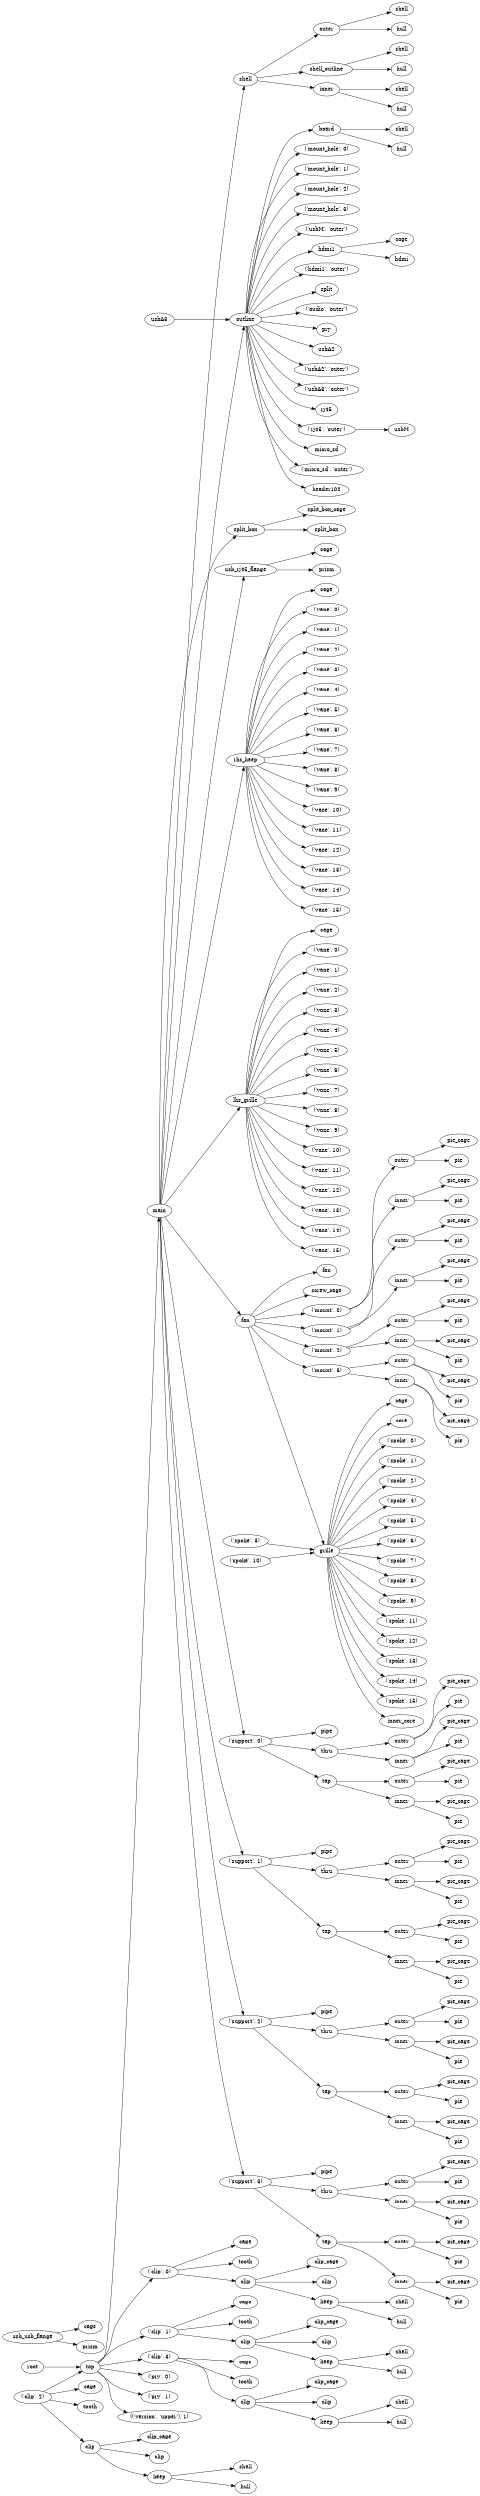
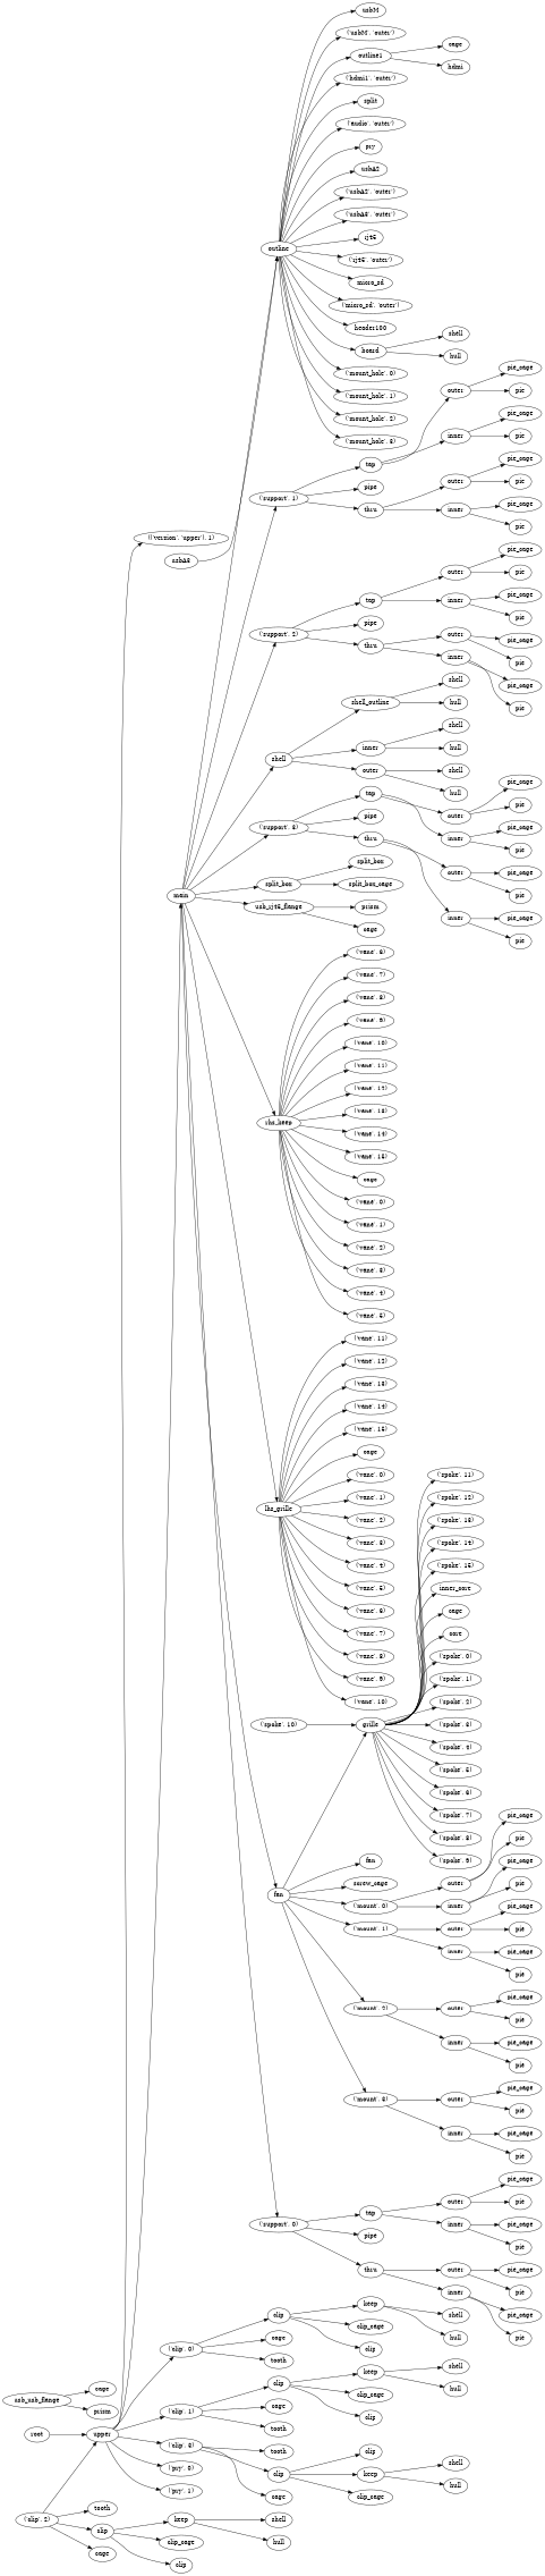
  digraph {
    rankdir=LR
    n1 [label=root]
-   n2 [label=top]
+   n2 [label=upper]
    n3 [label=main]
    n4 [label="\('clip',\ 0\)"]
    n5 [label="\('clip',\ 1\)"]
    n6 [label="\('clip',\ 3\)"]
    n7 [label="\('pry',\ 0\)"]
    n8 [label="\('pry',\ 1\)"]
    n9 [label="\(\('version',\ 'upper'\),\ 1\)"]
    n10 [label=shell]
    n11 [label=outline]
    n12 [label=split_box]
    n13 [label=usb_rj45_flange]
    n14 [label=rhs_keep]
    n15 [label=lhs_grille]
    n16 [label=fan]
    n17 [label="\('support',\ 0\)"]
    n18 [label="\('support',\ 1\)"]
    n19 [label="\('support',\ 2\)"]
    n20 [label="\('support',\ 3\)"]
    n21 [label=cage]
    n22 [label=tooth]
    n23 [label=clip]
    n24 [label=cage]
    n25 [label=tooth]
    n26 [label=clip]
    n27 [label="\('clip',\ 2\)"]
    n28 [label=cage]
    n29 [label=tooth]
    n30 [label=clip]
    n31 [label=cage]
    n32 [label=tooth]
    n33 [label=clip]
    n34 [label=outer]
    n35 [label=shell_outline]
    n36 [label=inner]
    n37 [label=board]
    n38 [label="\('mount_hole',\ 0\)"]
    n39 [label="\('mount_hole',\ 1\)"]
    n40 [label="\('mount_hole',\ 2\)"]
    n41 [label="\('mount_hole',\ 3\)"]
    n42 [label=usbM]
    n43 [label="\('usbM',\ 'outer'\)"]
-   n44 [label=hdmi1]
+   n44 [label=outline1]
    n45 [label="\('hdmi1',\ 'outer'\)"]
    n46 [label=split]
    n47 [label="\('audio',\ 'outer'\)"]
    n48 [label=pry]
    n49 [label=usbA2]
    n50 [label="\('usbA2',\ 'outer'\)"]
    n51 [label="\('usbA3',\ 'outer'\)"]
    n52 [label=rj45]
    n53 [label="\('rj45',\ 'outer'\)"]
    n54 [label=micro_sd]
    n55 [label="\('micro_sd',\ 'outer'\)"]
    n56 [label=header100]
    n57 [label=split_box_cage]
    n58 [label=split_box]
    n59 [label=usb_usb_flange]
    n60 [label=cage]
    n61 [label=prism]
    n62 [label=cage]
    n63 [label=prism]
    n64 [label=cage]
    n65 [label="\('vane',\ 0\)"]
    n66 [label="\('vane',\ 1\)"]
    n67 [label="\('vane',\ 2\)"]
    n68 [label="\('vane',\ 3\)"]
    n69 [label="\('vane',\ 4\)"]
    n70 [label="\('vane',\ 5\)"]
    n71 [label="\('vane',\ 6\)"]
    n72 [label="\('vane',\ 7\)"]
    n73 [label="\('vane',\ 8\)"]
    n74 [label="\('vane',\ 9\)"]
    n75 [label="\('vane',\ 10\)"]
    n76 [label="\('vane',\ 11\)"]
    n77 [label="\('vane',\ 12\)"]
    n78 [label="\('vane',\ 13\)"]
    n79 [label="\('vane',\ 14\)"]
    n80 [label="\('vane',\ 15\)"]
    n81 [label=cage]
    n82 [label="\('vane',\ 0\)"]
    n83 [label="\('vane',\ 1\)"]
    n84 [label="\('vane',\ 2\)"]
    n85 [label="\('vane',\ 3\)"]
    n86 [label="\('vane',\ 4\)"]
    n87 [label="\('vane',\ 5\)"]
    n88 [label="\('vane',\ 6\)"]
    n89 [label="\('vane',\ 7\)"]
    n90 [label="\('vane',\ 8\)"]
    n91 [label="\('vane',\ 9\)"]
    n92 [label="\('vane',\ 10\)"]
    n93 [label="\('vane',\ 11\)"]
    n94 [label="\('vane',\ 12\)"]
    n95 [label="\('vane',\ 13\)"]
    n96 [label="\('vane',\ 14\)"]
    n97 [label="\('vane',\ 15\)"]
    n98 [label=fan]
    n99 [label=screw_cage]
    n100 [label="\('mount',\ 0\)"]
    n101 [label="\('mount',\ 1\)"]
    n102 [label="\('mount',\ 2\)"]
    n103 [label="\('mount',\ 3\)"]
    n104 [label=grille]
    n105 [label=pipe]
    n106 [label=thru]
    n107 [label=tap]
    n108 [label=pipe]
    n109 [label=thru]
    n110 [label=tap]
    n111 [label=pipe]
    n112 [label=thru]
    n113 [label=tap]
    n114 [label=pipe]
    n115 [label=thru]
    n116 [label=tap]
    n117 [label=shell]
    n118 [label=hull]
    n119 [label=shell]
    n120 [label=hull]
    n121 [label=shell]
    n122 [label=hull]
    n123 [label=shell]
    n124 [label=hull]
    n125 [label=cage]
    n126 [label=hdmi]
    n127 [label=usbA3]
    n128 [label=outer]
    n129 [label=inner]
    n130 [label=outer]
    n131 [label=inner]
    n132 [label=outer]
    n133 [label=inner]
    n134 [label=outer]
    n135 [label=inner]
    n136 [label=cage]
    n137 [label=core]
    n138 [label="\('spoke',\ 0\)"]
    n139 [label="\('spoke',\ 1\)"]
    n140 [label="\('spoke',\ 2\)"]
    n141 [label="\('spoke',\ 3\)"]
    n142 [label="\('spoke',\ 4\)"]
    n143 [label="\('spoke',\ 5\)"]
    n144 [label="\('spoke',\ 6\)"]
    n145 [label="\('spoke',\ 7\)"]
    n146 [label="\('spoke',\ 8\)"]
    n147 [label="\('spoke',\ 9\)"]
    n148 [label="\('spoke',\ 11\)"]
    n149 [label="\('spoke',\ 12\)"]
    n150 [label="\('spoke',\ 13\)"]
    n151 [label="\('spoke',\ 14\)"]
    n152 [label="\('spoke',\ 15\)"]
    n153 [label=inner_core]
    n154 [label=pie_cage]
    n155 [label=pie]
    n156 [label=pie_cage]
    n157 [label=pie]
    n158 [label=pie_cage]
    n159 [label=pie]
    n160 [label=pie_cage]
    n161 [label=pie]
    n162 [label=pie_cage]
    n163 [label=pie]
    n164 [label=pie_cage]
    n165 [label=pie]
    n166 [label=pie_cage]
    n167 [label=pie]
    n168 [label=pie_cage]
    n169 [label=pie]
    n170 [label="\('spoke',\ 10\)"]
    n171 [label=outer]
    n172 [label=inner]
    n173 [label=outer]
    n174 [label=inner]
    n175 [label=pie_cage]
    n176 [label=pie]
    n177 [label=pie_cage]
    n178 [label=pie]
    n179 [label=pie_cage]
    n180 [label=pie]
    n181 [label=pie_cage]
    n182 [label=pie]
    n183 [label=outer]
    n184 [label=inner]
    n185 [label=outer]
    n186 [label=inner]
    n187 [label=pie_cage]
    n188 [label=pie]
    n189 [label=pie_cage]
    n190 [label=pie]
    n191 [label=pie_cage]
    n192 [label=pie]
    n193 [label=pie_cage]
    n194 [label=pie]
    n195 [label=outer]
    n196 [label=inner]
    n197 [label=outer]
    n198 [label=inner]
    n199 [label=pie_cage]
    n200 [label=pie]
    n201 [label=pie_cage]
    n202 [label=pie]
    n203 [label=pie_cage]
    n204 [label=pie]
    n205 [label=pie_cage]
    n206 [label=pie]
    n207 [label=outer]
    n208 [label=inner]
    n209 [label=outer]
    n210 [label=inner]
    n211 [label=pie_cage]
    n212 [label=pie]
    n213 [label=pie_cage]
    n214 [label=pie]
    n215 [label=pie_cage]
    n216 [label=pie]
    n217 [label=pie_cage]
    n218 [label=pie]
    n219 [label=clip_cage]
    n220 [label=clip]
    n221 [label=keep]
    n222 [label=shell]
    n223 [label=hull]
    n224 [label=clip_cage]
    n225 [label=clip]
    n226 [label=keep]
    n227 [label=shell]
    n228 [label=hull]
    n229 [label=clip_cage]
    n230 [label=clip]
    n231 [label=keep]
    n232 [label=shell]
    n233 [label=hull]
    n234 [label=clip_cage]
    n235 [label=clip]
    n236 [label=keep]
    n237 [label=shell]
    n238 [label=hull]
    n1 -> n2
    n2 -> n3
    n2 -> n4
    n2 -> n5
    n2 -> n6
    n2 -> n7
    n2 -> n8
    n2 -> n9
    n3 -> n10
    n3 -> n11
    n3 -> n12
    n3 -> n13
    n3 -> n14
    n3 -> n15
    n3 -> n16
    n3 -> n17
    n3 -> n18
    n3 -> n19
    n3 -> n20
    n4 -> n21
    n4 -> n22
    n4 -> n23
    n5 -> n24
    n5 -> n25
    n5 -> n26
    n6 -> n31
    n6 -> n32
    n6 -> n33
    n10 -> n34
    n10 -> n35
    n10 -> n36
    n11 -> n37
    n11 -> n38
    n11 -> n39
    n11 -> n40
    n11 -> n41
-   n53 -> n42
+   n11 -> n42
    n11 -> n43
    n11 -> n44
    n11 -> n45
    n11 -> n46
    n11 -> n47
    n11 -> n48
    n11 -> n49
    n11 -> n50
    n11 -> n51
    n11 -> n52
    n11 -> n53
    n11 -> n54
    n11 -> n55
    n11 -> n56
    n12 -> n57
    n12 -> n58
    n13 -> n62
    n13 -> n63
    n14 -> n64
    n14 -> n65
    n14 -> n66
    n14 -> n67
    n14 -> n68
    n14 -> n69
    n14 -> n70
    n14 -> n71
    n14 -> n72
    n14 -> n73
    n14 -> n74
    n14 -> n75
    n14 -> n76
    n14 -> n77
    n14 -> n78
    n14 -> n79
    n14 -> n80
    n15 -> n81
    n15 -> n82
    n15 -> n83
    n15 -> n84
    n15 -> n85
    n15 -> n86
    n15 -> n87
    n15 -> n88
    n15 -> n89
    n15 -> n90
    n15 -> n91
    n15 -> n92
    n15 -> n93
    n15 -> n94
    n15 -> n95
    n15 -> n96
    n15 -> n97
    n16 -> n98
    n16 -> n99
    n16 -> n100
    n16 -> n101
    n16 -> n102
    n16 -> n103
    n16 -> n104
    n17 -> n105
    n17 -> n106
    n17 -> n107
    n18 -> n108
    n18 -> n109
    n18 -> n110
    n19 -> n111
    n19 -> n112
    n19 -> n113
    n20 -> n114
    n20 -> n115
    n20 -> n116
    n23 -> n219
    n23 -> n220
    n23 -> n221
    n26 -> n224
    n26 -> n225
    n26 -> n226
    n27 -> n2
    n27 -> n28
    n27 -> n29
    n27 -> n30
    n30 -> n229
    n30 -> n230
    n30 -> n231
    n33 -> n234
    n33 -> n235
    n33 -> n236
    n34 -> n117
    n34 -> n118
    n35 -> n119
    n35 -> n120
    n36 -> n121
    n36 -> n122
    n37 -> n123
    n37 -> n124
    n44 -> n125
    n44 -> n126
    n59 -> n60
    n59 -> n61
    n100 -> n128
    n100 -> n129
    n101 -> n130
    n101 -> n131
    n102 -> n132
    n102 -> n133
    n103 -> n134
    n103 -> n135
    n104 -> n136
    n104 -> n137
    n104 -> n138
    n104 -> n139
    n104 -> n140
-   n141 -> n104
+   n104 -> n141
    n104 -> n142
    n104 -> n143
    n104 -> n144
    n104 -> n145
    n104 -> n146
    n104 -> n147
    n104 -> n148
    n104 -> n149
    n104 -> n150
    n104 -> n151
    n104 -> n152
    n104 -> n153
    n106 -> n171
    n106 -> n172
    n107 -> n173
    n107 -> n174
    n109 -> n183
    n109 -> n184
    n110 -> n185
    n110 -> n186
    n112 -> n195
    n112 -> n196
    n113 -> n197
    n113 -> n198
    n115 -> n207
    n115 -> n208
    n116 -> n209
    n116 -> n210
    n127 -> n11
    n128 -> n154
    n128 -> n155
    n129 -> n156
    n129 -> n157
    n130 -> n158
    n130 -> n159
    n131 -> n160
    n131 -> n161
    n132 -> n162
    n132 -> n163
    n133 -> n164
    n133 -> n165
    n134 -> n166
    n134 -> n167
    n135 -> n168
    n135 -> n169
    n170 -> n104
    n171 -> n175
    n171 -> n176
    n172 -> n177
    n172 -> n178
    n173 -> n179
    n173 -> n180
    n174 -> n181
    n174 -> n182
    n183 -> n187
    n183 -> n188
    n184 -> n189
    n184 -> n190
    n185 -> n191
    n185 -> n192
    n186 -> n193
    n186 -> n194
    n195 -> n199
    n195 -> n200
    n196 -> n201
    n196 -> n202
    n197 -> n203
    n197 -> n204
    n198 -> n205
    n198 -> n206
    n207 -> n211
    n207 -> n212
    n208 -> n213
    n208 -> n214
    n209 -> n215
    n209 -> n216
    n210 -> n217
    n210 -> n218
    n221 -> n222
    n221 -> n223
    n226 -> n227
    n226 -> n228
    n231 -> n232
    n231 -> n233
    n236 -> n237
    n236 -> n238
  }
